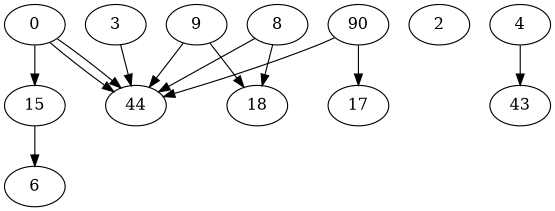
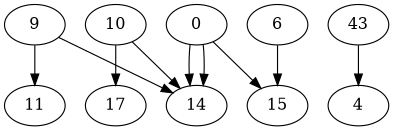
  digraph {
    node [alpha=0.07]
    n1 [expect_size=44286976 label=0]
-   14 [expect_size=30283776 label=44]
+   14 [expect_size=30283776]
    15 [alpha=0.17 expect_size=8892416]
-   2 [alpha=0.05 expect_size=8638464]
-   3 [alpha=0.04 expect_size=38066176]
    4 [alpha=0.11 expect_size=43298816]
    n7 [alpha=0.16 expect_size=20659200 label=43]
    n8 [alpha=0.03 expect_size=9317376 label=17]
    6 [alpha=0.02 expect_size=13027328]
-   8 [alpha=0.20 expect_size=41519104]
-   11 [alpha=0.10 expect_size=40738816 label=18]
+   11 [alpha=0.10 expect_size=40738816]
    9 [alpha=0.13 expect_size=38247424]
-   10 [alpha=0.00 expect_size=50079744 label=90]
+   10 [alpha=0.00 expect_size=50079744]
    n1 -> 14
    n1 -> 14
    n1 -> 15
-   3 -> 14
-   4 -> n7
-   15 -> 6
-   8 -> 14
-   8 -> 11
+   n7 -> 4
+   6 -> 15
    9 -> 14
    9 -> 11
    10 -> 14
    10 -> n8
  }
